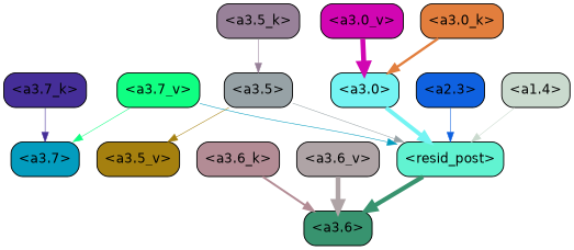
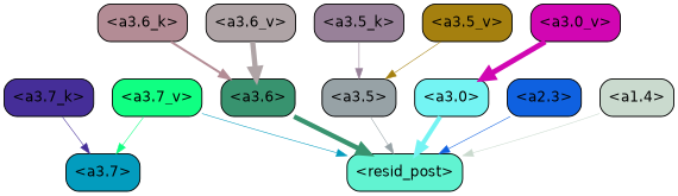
  strict digraph {
    splines=true
    node [color=black fontname=Helvetica shape=box style="filled, rounded"]
    edge [penwidth=0.6]
    "<a3.7>" [fillcolor="#039cbe"]
    "<resid_post>" [fillcolor="#61f3d1"]
    "<a3.6>" [fillcolor="#38936f"]
    "<a3.5>" [fillcolor="#97a2a6"]
    "<a3.0>" [fillcolor="#74f4f3"]
    "<a2.3>" [fillcolor="#0f61e0"]
    "<a1.4>" [fillcolor="#cadace"]
    "<a3.7_k>" [fillcolor="#452e98"]
    "<a3.6_k>" [fillcolor="#b38c95"]
    "<a3.5_k>" [fillcolor="#988199"]
-   "<a3.0_k>" [fillcolor="#e27e3d"]
    "<a3.7_v>" [fillcolor="#10ff82"]
    "<a3.6_v>" [fillcolor="#afa4a6"]
    "<a3.5_v>" [fillcolor="#a5800f"]
    "<a3.0_v>" [fillcolor="#d106b2"]
-   "<resid_post>" -> "<a3.6>" [color="#38936f" penwidth=4.648244500160217]
+   "<a3.6>" -> "<resid_post>" [color="#38936f" penwidth=4.648244500160217]
    "<a3.5>" -> "<resid_post>" [color="#97a2a6"]
    "<a3.0>" -> "<resid_post>" [color="#74f4f3" penwidth=4.3288813829422]
    "<a2.3>" -> "<resid_post>" [color="#0f61e0"]
    "<a1.4>" -> "<resid_post>" [color="#cadace"]
    "<a3.7_k>" -> "<a3.7>" [color="#452e98"]
    "<a3.6_k>" -> "<a3.6>" [color="#b38c95" penwidth=2.174198240041733]
    "<a3.5_k>" -> "<a3.5>" [color="#988199"]
-   "<a3.0_k>" -> "<a3.0>" [color="#e27e3d" penwidth=2.6274144649505615]
    "<a3.7_v>" -> "<a3.7>" [color="#10ff82"]
    "<a3.7_v>" -> "<resid_post>" [color="#039cbe"]
    "<a3.6_v>" -> "<a3.6>" [color="#afa4a6" penwidth=5.002329230308533]
-   "<a3.5>" -> "<a3.5_v>" [color="#a5800f"]
+   "<a3.5_v>" -> "<a3.5>" [color="#a5800f"]
    "<a3.0_v>" -> "<a3.0>" [color="#d106b2" penwidth=5.188832879066467]
  }
